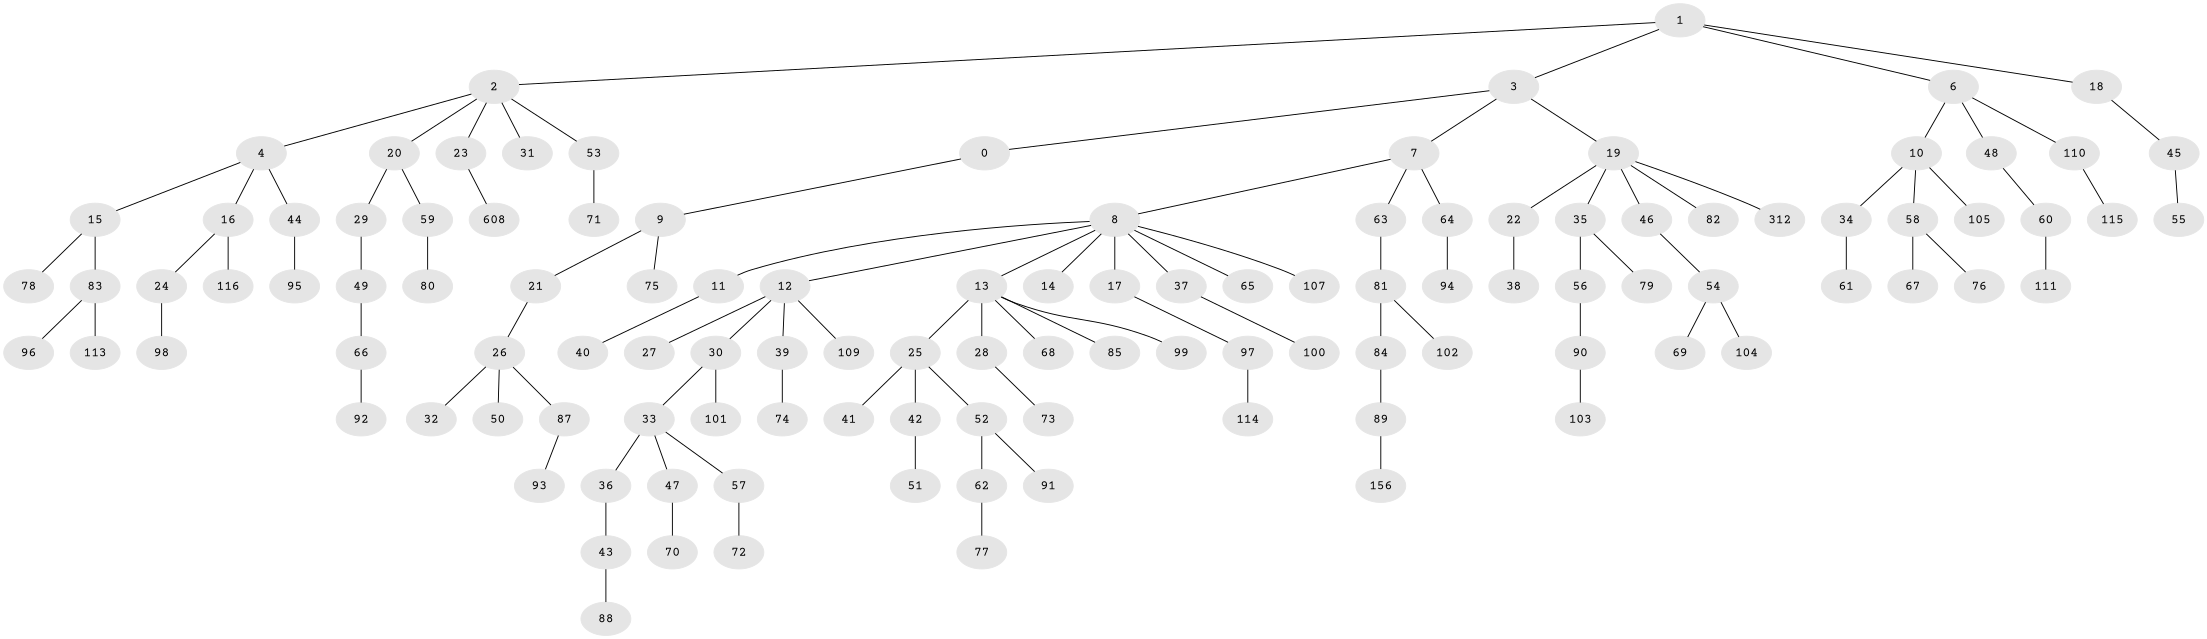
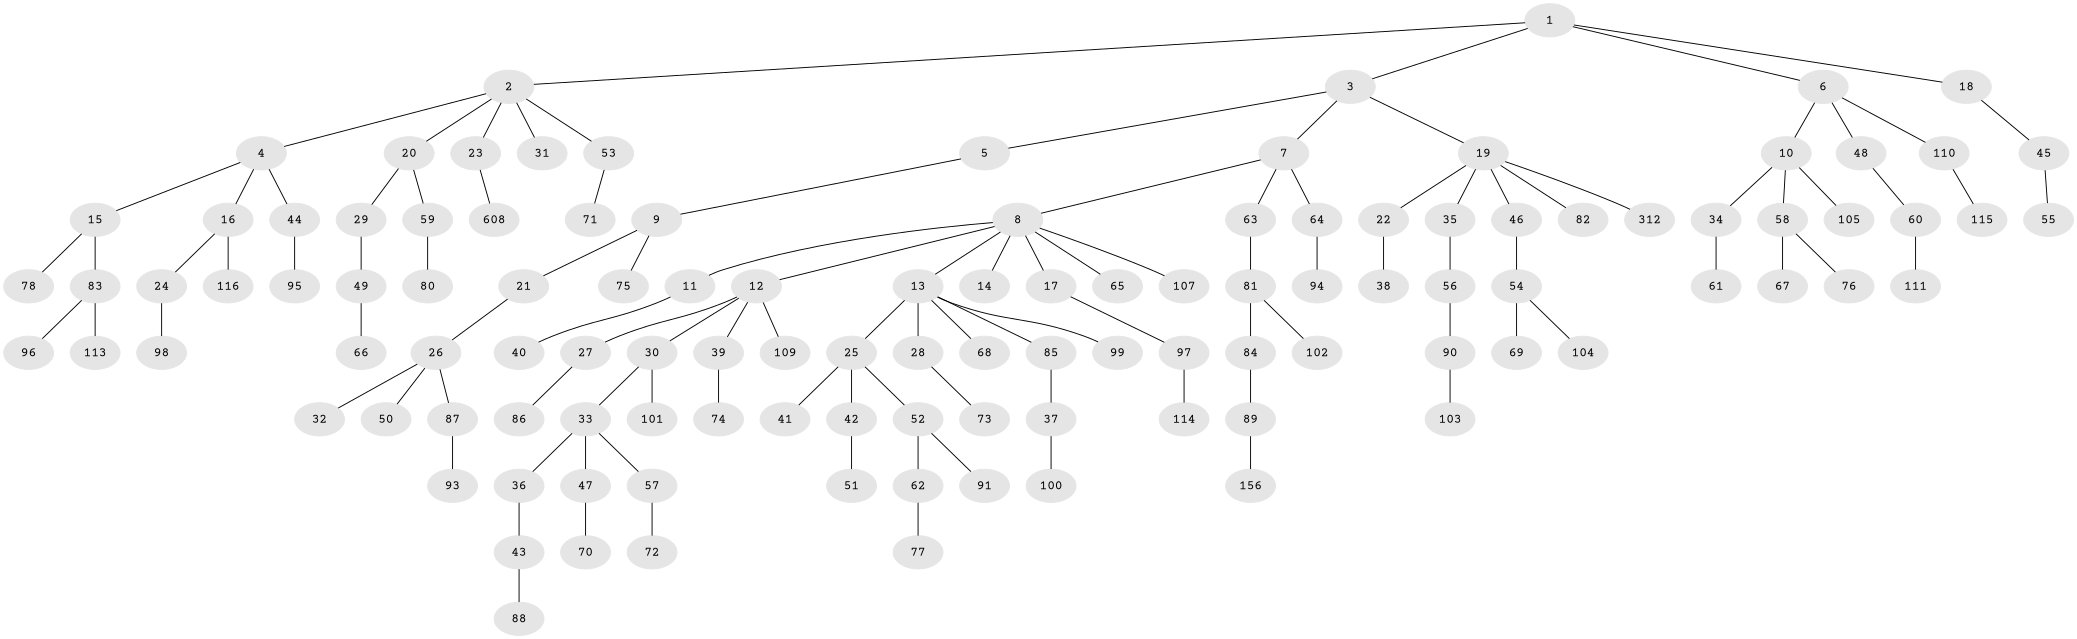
  graph {
    fontname="Courier Prime"
    node [color=gray90 fontname="Courier Prime" style=filled]
    edge [fontname="Courier Prime"]
    1
    2
    3
    6
    18
    4
    20
    23
    31
    53
-   5 [label=0]
+   5
    7
    19
    10
    48
    110
    45
    15
    16
    44
    29
    59
    n23 [label=608]
    71
    9
    8
    63
    64
    22
    35
    46
    82
    n33 [label=312]
    78
    83
    24
    116
    95
    21
    75
    34
    58
    105
    60
    115
    11
    12
    13
    14
    17
    37
    65
    107
    81
    94
    40
    27
    30
    39
    109
    25
    28
    68
    85
    99
    97
    100
    26
    61
    67
    76
+   86
    33
    101
    74
    41
    42
    52
    73
    96
    113
    98
    114
    55
    38
    56
-   79
    54
    49
    80
    32
    50
    87
    51
    62
    91
    93
    66
    36
    47
    57
    43
    70
    72
    90
    88
    69
    104
    111
-   92
    77
    103
    84
    102
    89
    n116 [label=156]
    1 -- 2
    1 -- 3
    1 -- 6
    1 -- 18
    2 -- 4
    2 -- 20
    2 -- 23
    2 -- 31
    2 -- 53
    3 -- 5
    3 -- 7
    3 -- 19
    6 -- 10
    6 -- 48
    6 -- 110
    18 -- 45
    4 -- 15
    4 -- 16
    4 -- 44
    20 -- 29
    20 -- 59
    23 -- n23
    53 -- 71
    5 -- 9
    7 -- 8
    7 -- 63
    7 -- 64
    19 -- 22
    19 -- 35
    19 -- 46
    19 -- 82
    19 -- n33
    10 -- 34
    10 -- 58
    10 -- 105
    48 -- 60
    110 -- 115
    45 -- 55
    15 -- 78
    15 -- 83
    16 -- 24
    16 -- 116
    44 -- 95
    29 -- 49
    59 -- 80
    9 -- 21
    9 -- 75
    8 -- 11
    8 -- 12
    8 -- 13
    8 -- 14
    8 -- 17
-   8 -- 37
+   85 -- 37
    8 -- 65
    8 -- 107
    63 -- 81
    64 -- 94
    22 -- 38
    35 -- 56
-   35 -- 79
    46 -- 54
    83 -- 96
    83 -- 113
    24 -- 98
    21 -- 26
    34 -- 61
    58 -- 67
    58 -- 76
    60 -- 111
    11 -- 40
    12 -- 27
    12 -- 30
    12 -- 39
    12 -- 109
    13 -- 25
    13 -- 28
    13 -- 68
    13 -- 85
    13 -- 99
    17 -- 97
    37 -- 100
    81 -- 84
    81 -- 102
+   27 -- 86
    30 -- 33
    30 -- 101
    39 -- 74
    25 -- 41
    25 -- 42
    25 -- 52
    28 -- 73
    97 -- 114
    26 -- 32
    26 -- 50
    26 -- 87
    33 -- 36
    33 -- 47
    33 -- 57
    42 -- 51
    52 -- 62
    52 -- 91
    56 -- 90
    54 -- 69
    54 -- 104
    49 -- 66
    87 -- 93
    62 -- 77
-   66 -- 92
    36 -- 43
    47 -- 70
    57 -- 72
    43 -- 88
    90 -- 103
    84 -- 89
    89 -- n116
  }
